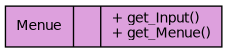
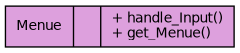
  digraph {
    rankdir=LR
-   n1 [color=black fillcolor=plum fontcolor=black fontname=Helvetica fontsize=10 height=0.2 label="{Menue\n||+ get_Input()\l+ get_Menue()\l}" shape=record style=filled width=0.4]
+   n1 [color=black fillcolor=plum fontcolor=black fontname=Helvetica fontsize=10 height=0.2 label="{Menue\n||+ handle_Input()\l+ get_Menue()\l}" shape=record style=filled width=0.4]
  }
